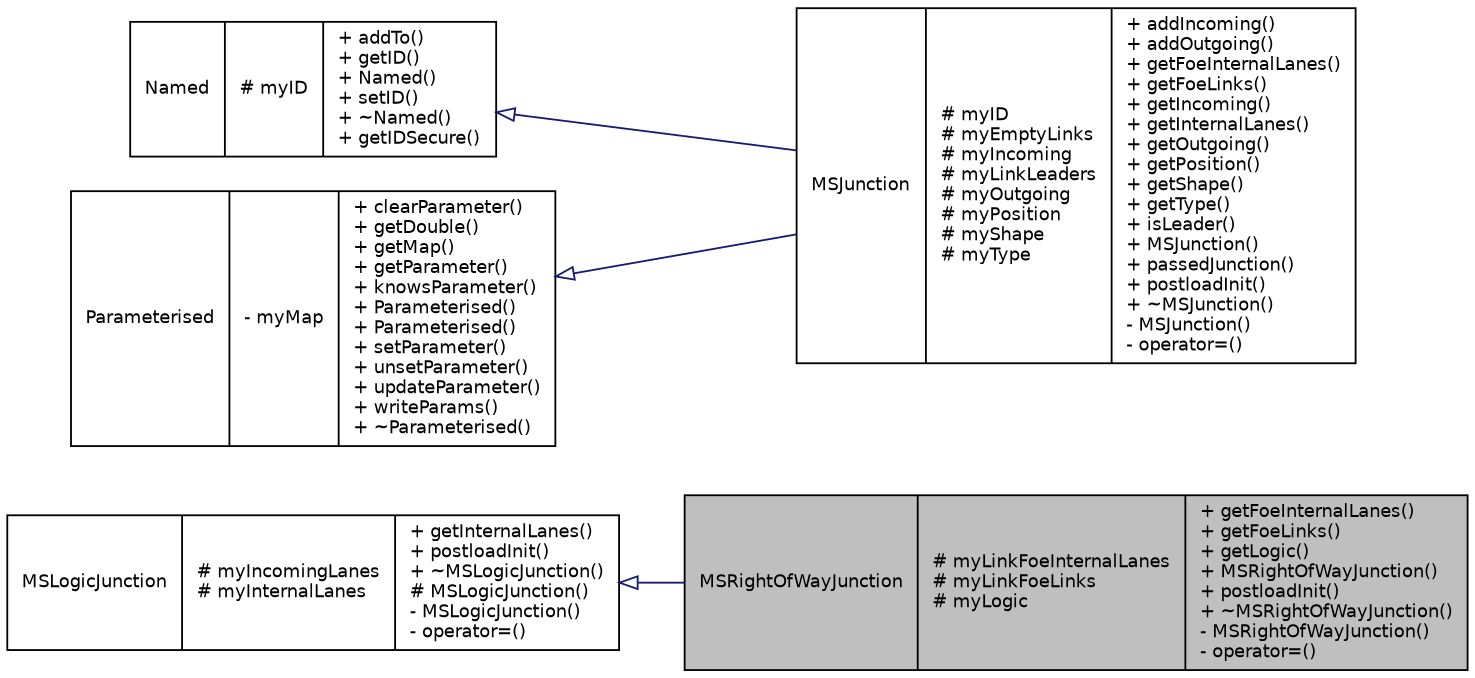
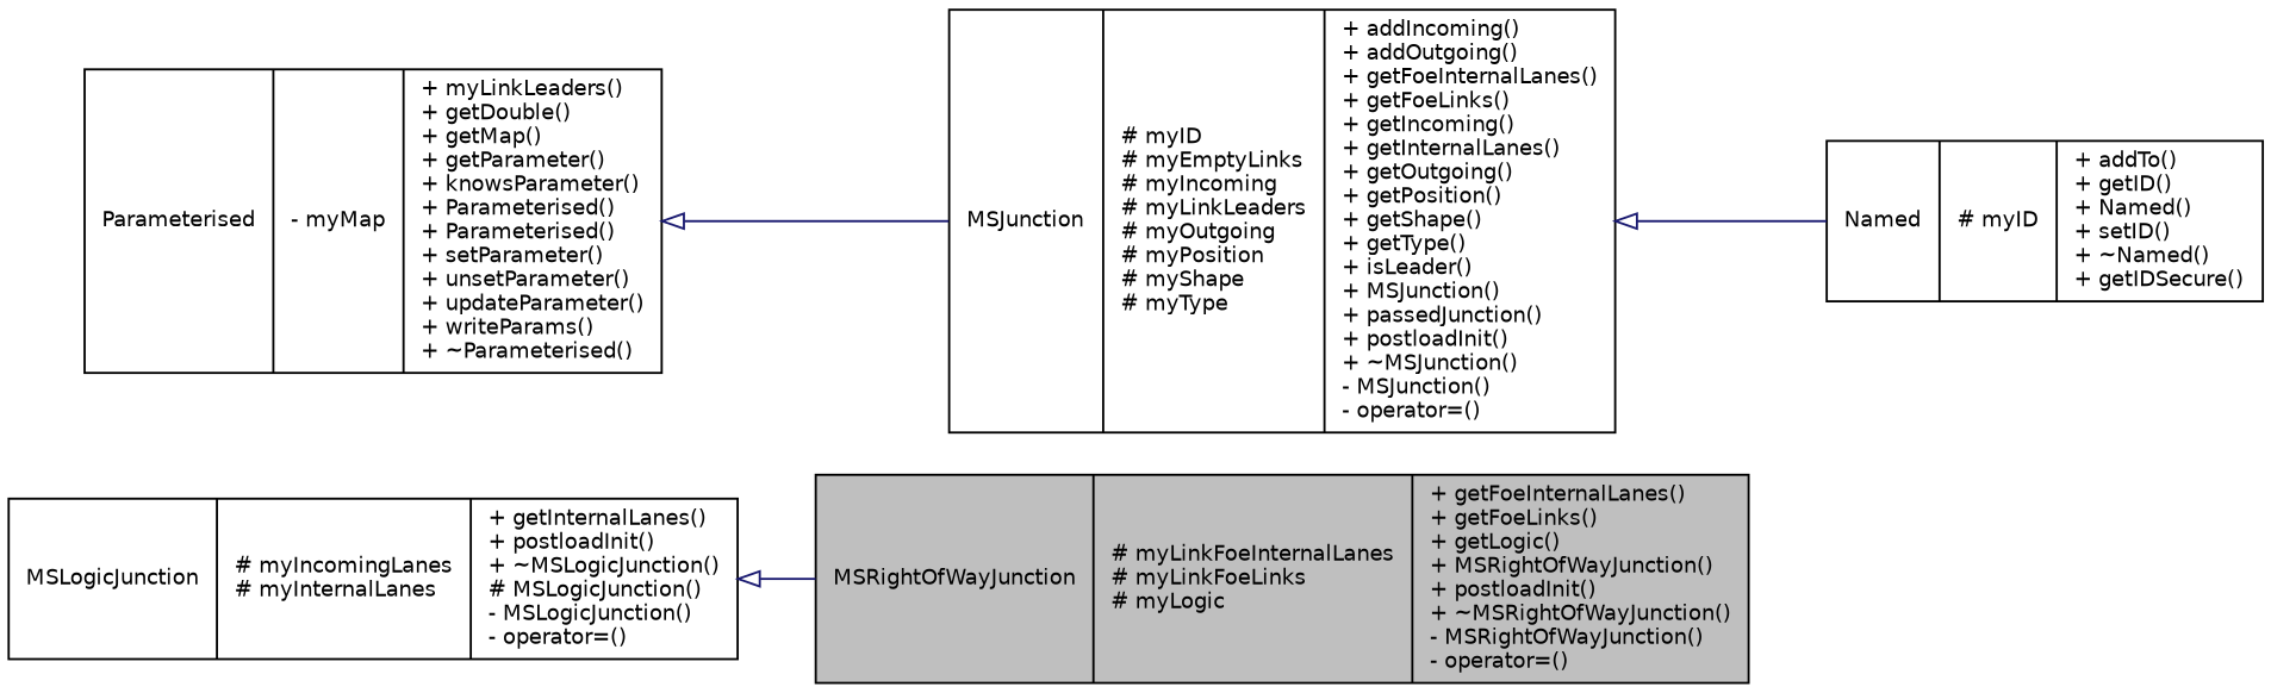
  digraph {
    rankdir=LR
    node [color=black fillcolor=white fontname=Helvetica fontsize=10 shape=record style=filled]
    edge [arrowtail=onormal color=midnightblue dir=back fontname=Helvetica fontsize=10 labelfontname=Helvetica labelfontsize=10 style=solid]
    n1 [fillcolor=grey75 fontcolor=black height=0.2 label="{MSRightOfWayJunction\n|# myLinkFoeInternalLanes\l# myLinkFoeLinks\l# myLogic\l|+ getFoeInternalLanes()\l+ getFoeLinks()\l+ getLogic()\l+ MSRightOfWayJunction()\l+ postloadInit()\l+ ~MSRightOfWayJunction()\l- MSRightOfWayJunction()\l- operator=()\l}" width=0.4]
    n2 [height=0.2 label="{MSLogicJunction\n|# myIncomingLanes\l# myInternalLanes\l|+ getInternalLanes()\l+ postloadInit()\l+ ~MSLogicJunction()\l# MSLogicJunction()\l- MSLogicJunction()\l- operator=()\l}" width=0.4]
    n3 [height=0.2 label="{MSJunction\n|# myID\l# myEmptyLinks\l# myIncoming\l# myLinkLeaders\l# myOutgoing\l# myPosition\l# myShape\l# myType\l|+ addIncoming()\l+ addOutgoing()\l+ getFoeInternalLanes()\l+ getFoeLinks()\l+ getIncoming()\l+ getInternalLanes()\l+ getOutgoing()\l+ getPosition()\l+ getShape()\l+ getType()\l+ isLeader()\l+ MSJunction()\l+ passedJunction()\l+ postloadInit()\l+ ~MSJunction()\l- MSJunction()\l- operator=()\l}" width=0.4]
    n4 [height=0.2 label="{Named\n|# myID\l|+ addTo()\l+ getID()\l+ Named()\l+ setID()\l+ ~Named()\l+ getIDSecure()\l}" width=0.4]
-   n5 [height=0.2 label="{Parameterised\n|- myMap\l|+ clearParameter()\l+ getDouble()\l+ getMap()\l+ getParameter()\l+ knowsParameter()\l+ Parameterised()\l+ Parameterised()\l+ setParameter()\l+ unsetParameter()\l+ updateParameter()\l+ writeParams()\l+ ~Parameterised()\l}" width=0.4]
+   n5 [height=0.2 label="{Parameterised\n|- myMap\l|+ myLinkLeaders()\l+ getDouble()\l+ getMap()\l+ getParameter()\l+ knowsParameter()\l+ Parameterised()\l+ Parameterised()\l+ setParameter()\l+ unsetParameter()\l+ updateParameter()\l+ writeParams()\l+ ~Parameterised()\l}" width=0.4]
    n2 -> n1
-   n4 -> n3
+   n3 -> n4
    n5 -> n3
  }
